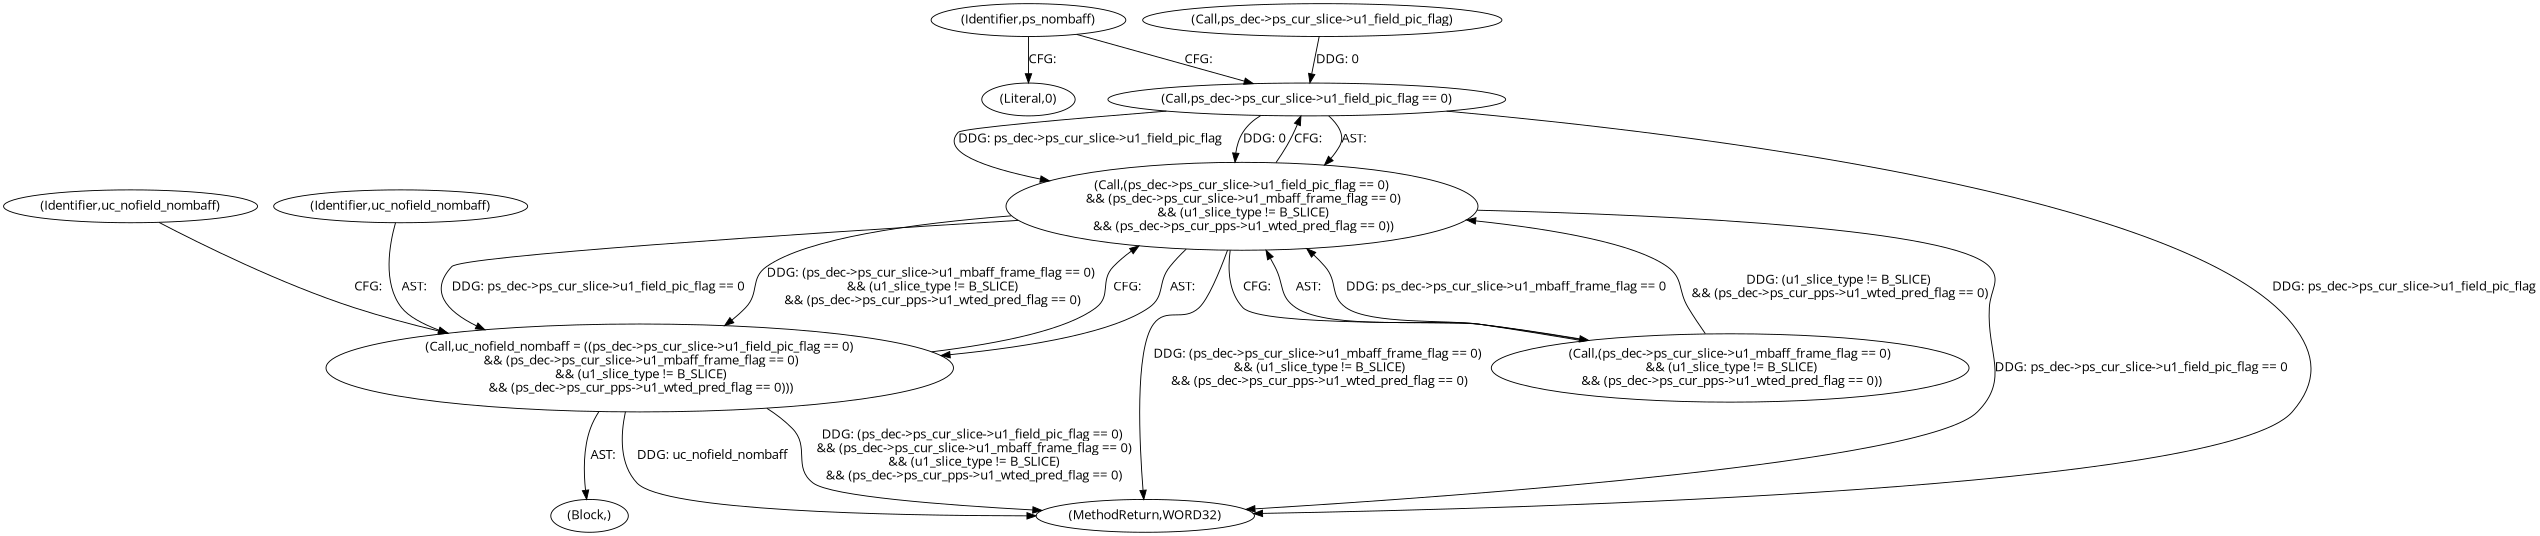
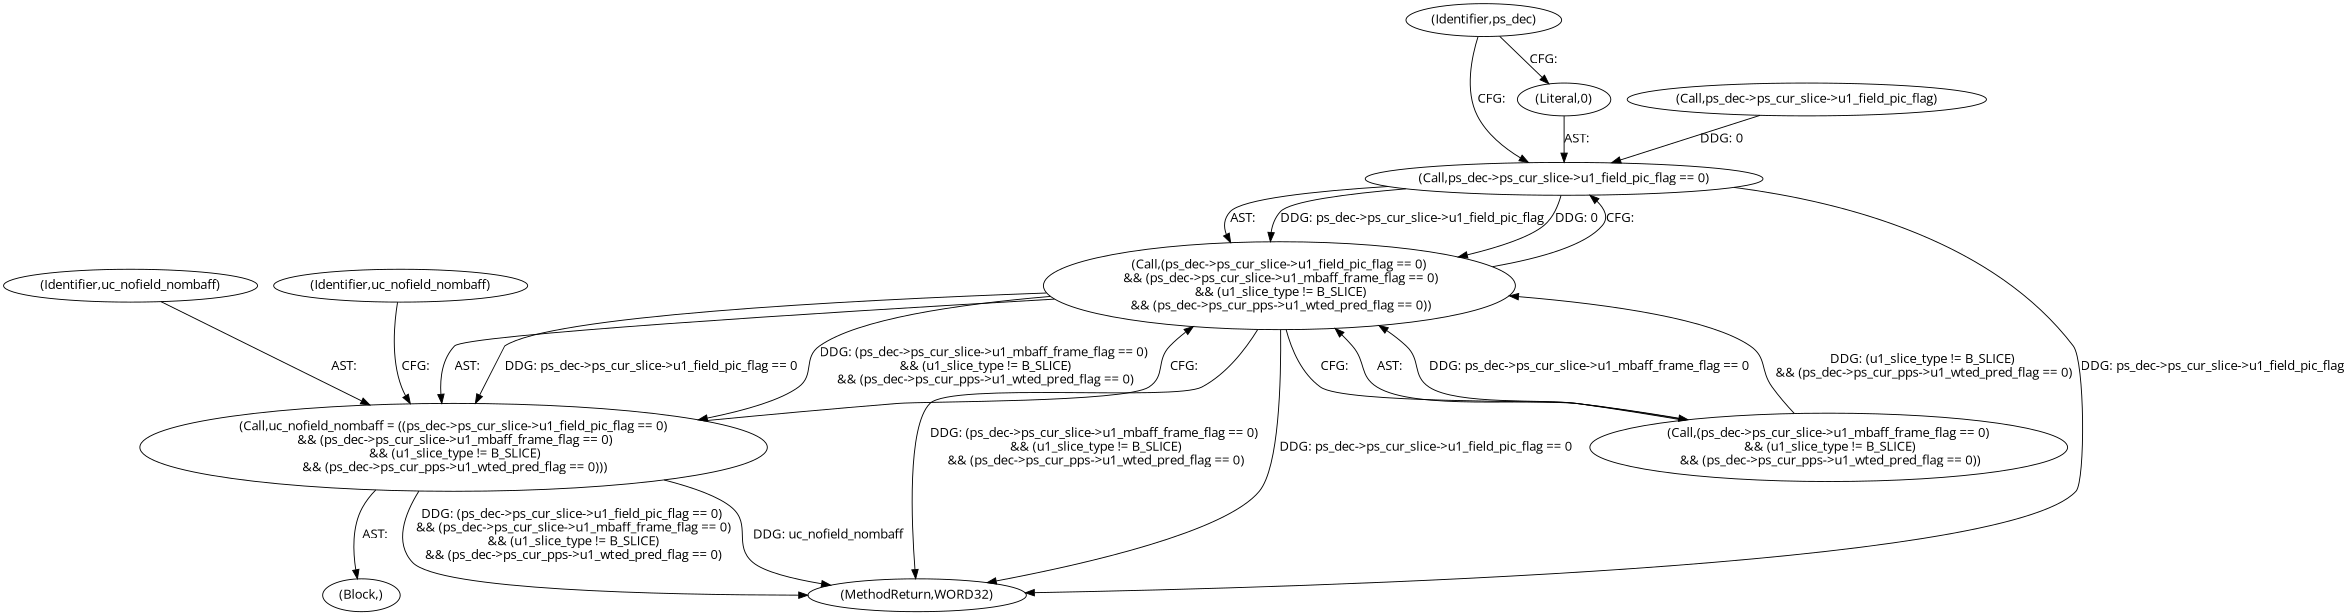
  digraph {
    fontname="Open Sans"
    node [fontname="Open Sans"]
    edge [fontname="Open Sans"]
    n1 [label="(Call,ps_dec->ps_cur_slice->u1_field_pic_flag == 0)"]
    n2 [label="(Call,(ps_dec->ps_cur_slice->u1_field_pic_flag == 0)\n && (ps_dec->ps_cur_slice->u1_mbaff_frame_flag == 0)\n && (u1_slice_type != B_SLICE)\n && (ps_dec->ps_cur_pps->u1_wted_pred_flag == 0))"]
    n3 [label="(MethodReturn,WORD32)"]
    n4 [label="(Call,uc_nofield_nombaff = ((ps_dec->ps_cur_slice->u1_field_pic_flag == 0)\n && (ps_dec->ps_cur_slice->u1_mbaff_frame_flag == 0)\n && (u1_slice_type != B_SLICE)\n && (ps_dec->ps_cur_pps->u1_wted_pred_flag == 0)))"]
    n5 [label="(Call,(ps_dec->ps_cur_slice->u1_mbaff_frame_flag == 0)\n && (u1_slice_type != B_SLICE)\n && (ps_dec->ps_cur_pps->u1_wted_pred_flag == 0))"]
    n6 [label="(Literal,0)"]
    n7 [label="(Block,)"]
-   n8 [label="(Identifier,ps_nombaff)"]
+   n8 [label="(Identifier,ps_dec)"]
    n9 [label="(Identifier,uc_nofield_nombaff)"]
    n10 [label="(Identifier,uc_nofield_nombaff)"]
    n11 [label="(Call,ps_dec->ps_cur_slice->u1_field_pic_flag)"]
    n1 -> n2 [label="AST: "]
    n1 -> n2 [label="DDG: ps_dec->ps_cur_slice->u1_field_pic_flag"]
    n1 -> n2 [label="DDG: 0"]
    n1 -> n3 [label="DDG: ps_dec->ps_cur_slice->u1_field_pic_flag"]
    n2 -> n1 [label="CFG: "]
    n2 -> n3 [label="DDG: (ps_dec->ps_cur_slice->u1_mbaff_frame_flag == 0)\n && (u1_slice_type != B_SLICE)\n && (ps_dec->ps_cur_pps->u1_wted_pred_flag == 0)"]
    n2 -> n3 [label="DDG: ps_dec->ps_cur_slice->u1_field_pic_flag == 0"]
    n2 -> n4 [label="AST: "]
    n2 -> n4 [label="DDG: ps_dec->ps_cur_slice->u1_field_pic_flag == 0"]
    n2 -> n4 [label="DDG: (ps_dec->ps_cur_slice->u1_mbaff_frame_flag == 0)\n && (u1_slice_type != B_SLICE)\n && (ps_dec->ps_cur_pps->u1_wted_pred_flag == 0)"]
    n2 -> n5 [label="CFG: "]
    n4 -> n2 [label="CFG: "]
    n4 -> n3 [label="DDG: (ps_dec->ps_cur_slice->u1_field_pic_flag == 0)\n && (ps_dec->ps_cur_slice->u1_mbaff_frame_flag == 0)\n && (u1_slice_type != B_SLICE)\n && (ps_dec->ps_cur_pps->u1_wted_pred_flag == 0)"]
    n4 -> n3 [label="DDG: uc_nofield_nombaff"]
    n4 -> n7 [label="AST: "]
    n5 -> n2 [label="AST: "]
    n5 -> n2 [label="DDG: ps_dec->ps_cur_slice->u1_mbaff_frame_flag == 0"]
    n5 -> n2 [label="DDG: (u1_slice_type != B_SLICE)\n && (ps_dec->ps_cur_pps->u1_wted_pred_flag == 0)"]
+   n6 -> n1 [label="AST: "]
    n8 -> n1 [label="CFG: "]
    n8 -> n6 [label="CFG: "]
    n9 -> n4 [label="AST: "]
    n10 -> n4 [label="CFG: "]
    n11 -> n1 [label="DDG: 0"]
  }
